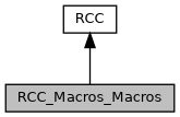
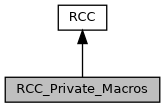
  digraph {
    rankdir=TB
    node [color=black fontname=Helvetica fontsize=10 shape=box style=filled]
-   n1 [fillcolor=grey75 fontcolor=black height=0.2 label=RCC_Macros_Macros width=0.4]
+   n1 [fillcolor=grey75 fontcolor=black height=0.2 label=RCC_Private_Macros width=0.4]
    n2 [fillcolor=white height=0.2 label=RCC width=0.4]
    n2 -> n1 [dir=back fontname=Helvetica fontsize=10 labelfontname=Helvetica labelfontsize=10 shape=plaintext style=solid]
  }
